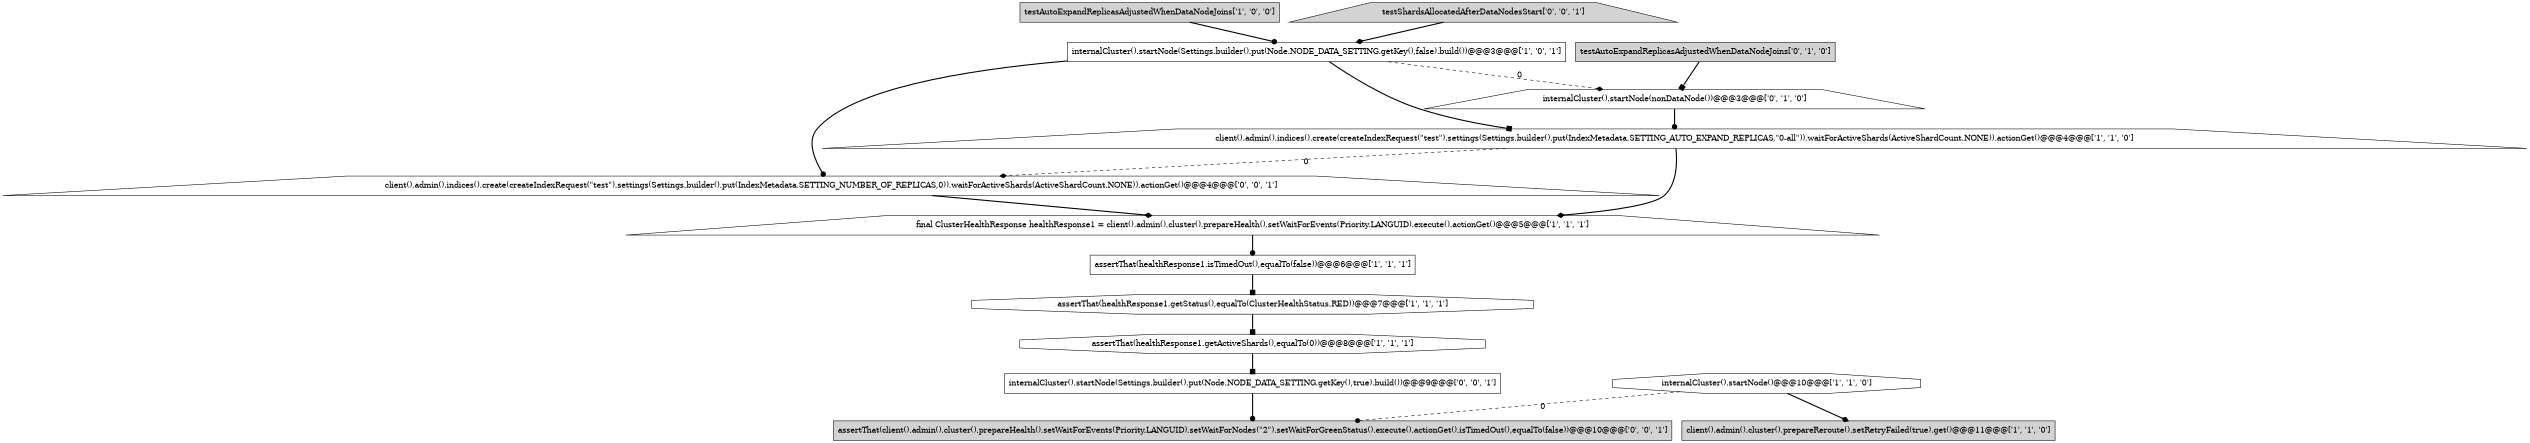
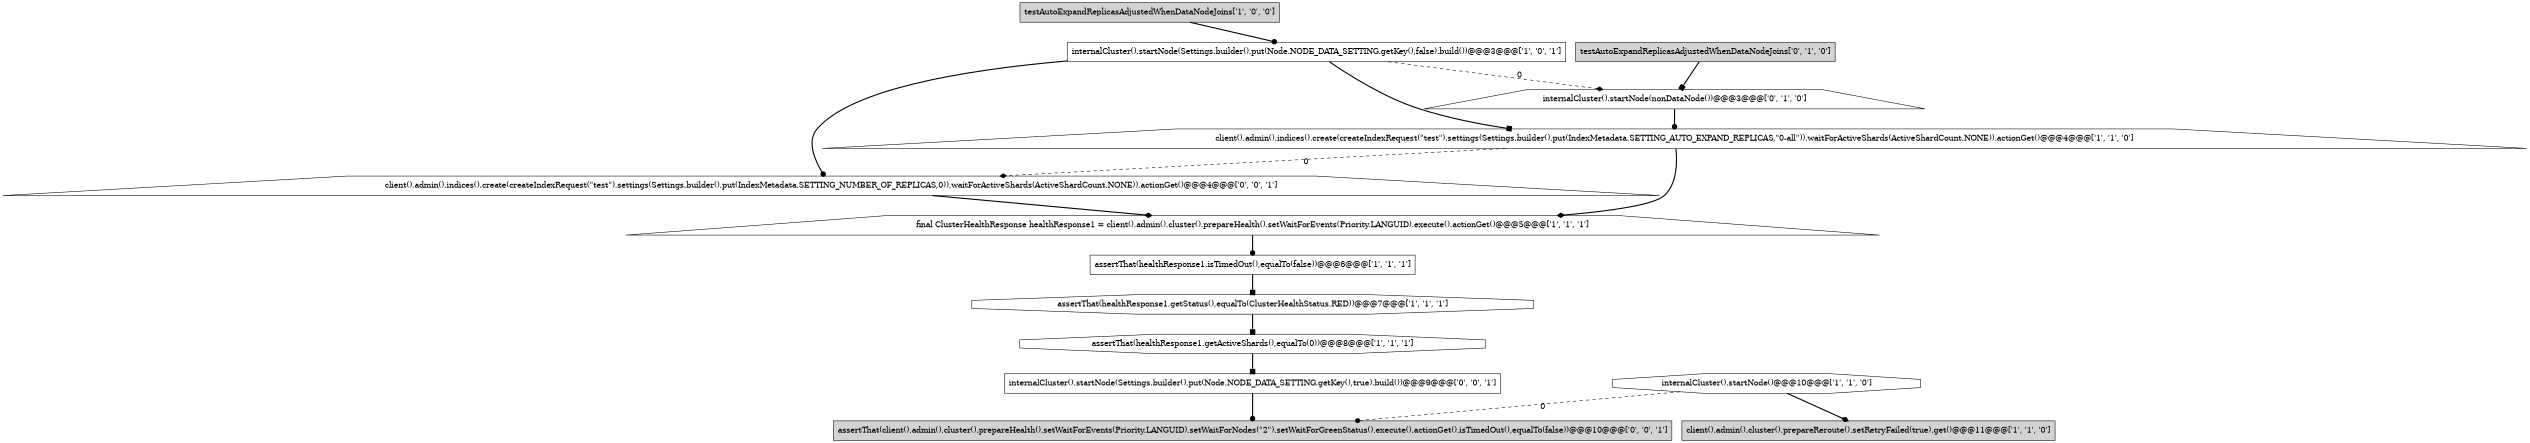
  digraph {
    node [fillcolor=white shape=box style=filled]
    edge [arrowhead=dot style=bold]
    n1 [fillcolor=lightgray label="testAutoExpandReplicasAdjustedWhenDataNodeJoins['1', '0', '0']"]
    n2 [label="internalCluster().startNode(Settings.builder().put(Node.NODE_DATA_SETTING.getKey(),false).build())@@@3@@@['1', '0', '1']"]
    n3 [label="client().admin().indices().create(createIndexRequest(\"test\").settings(Settings.builder().put(IndexMetadata.SETTING_NUMBER_OF_REPLICAS,0)).waitForActiveShards(ActiveShardCount.NONE)).actionGet()@@@4@@@['0', '0', '1']" shape=trapezium]
    n4 [label="internalCluster().startNode(nonDataNode())@@@3@@@['0', '1', '0']" shape=trapezium]
    n5 [label="client().admin().indices().create(createIndexRequest(\"test\").settings(Settings.builder().put(IndexMetadata.SETTING_AUTO_EXPAND_REPLICAS,\"0-all\")).waitForActiveShards(ActiveShardCount.NONE)).actionGet()@@@4@@@['1', '1', '0']" shape=trapezium]
    n6 [label="final ClusterHealthResponse healthResponse1 = client().admin().cluster().prepareHealth().setWaitForEvents(Priority.LANGUID).execute().actionGet()@@@5@@@['1', '1', '1']" shape=trapezium]
    n7 [label="assertThat(healthResponse1.isTimedOut(),equalTo(false))@@@6@@@['1', '1', '1']"]
    n8 [fillcolor=lightgray label="client().admin().cluster().prepareReroute().setRetryFailed(true).get()@@@11@@@['1', '1', '0']"]
    n9 [label="internalCluster().startNode(Settings.builder().put(Node.NODE_DATA_SETTING.getKey(),true).build())@@@9@@@['0', '0', '1']"]
    n10 [fillcolor=lightgray label="assertThat(client().admin().cluster().prepareHealth().setWaitForEvents(Priority.LANGUID).setWaitForNodes(\"2\").setWaitForGreenStatus().execute().actionGet().isTimedOut(),equalTo(false))@@@10@@@['0', '0', '1']"]
    n11 [label="internalCluster().startNode()@@@10@@@['1', '1', '0']" shape=octagon]
    n12 [label="assertThat(healthResponse1.getStatus(),equalTo(ClusterHealthStatus.RED))@@@7@@@['1', '1', '1']" shape=octagon]
    n13 [label="assertThat(healthResponse1.getActiveShards(),equalTo(0))@@@8@@@['1', '1', '1']" shape=octagon]
-   n14 [fillcolor=lightgray label="testShardsAllocatedAfterDataNodesStart['0', '0', '1']" shape=trapezium]
    n15 [fillcolor=lightgray label="testAutoExpandReplicasAdjustedWhenDataNodeJoins['0', '1', '0']"]
    n1 -> n2
    n2 -> n3
    n2 -> n4 [arrowhead=diamond label=0 style=dashed]
    n2 -> n5 [arrowhead=box]
    n3 -> n6 [arrowhead=diamond]
    n4 -> n5
    n5 -> n3 [arrowhead=diamond label=0 style=dashed]
    n5 -> n6 [arrowhead=diamond]
    n6 -> n7
    n7 -> n12 [arrowhead=box]
    n9 -> n10
    n11 -> n8 [arrowhead=diamond]
    n11 -> n10 [label=0 style=dashed]
    n12 -> n13 [arrowhead=box]
    n13 -> n9 [arrowhead=box]
-   n14 -> n2 [arrowhead=diamond]
    n15 -> n4 [arrowhead=box]
  }
